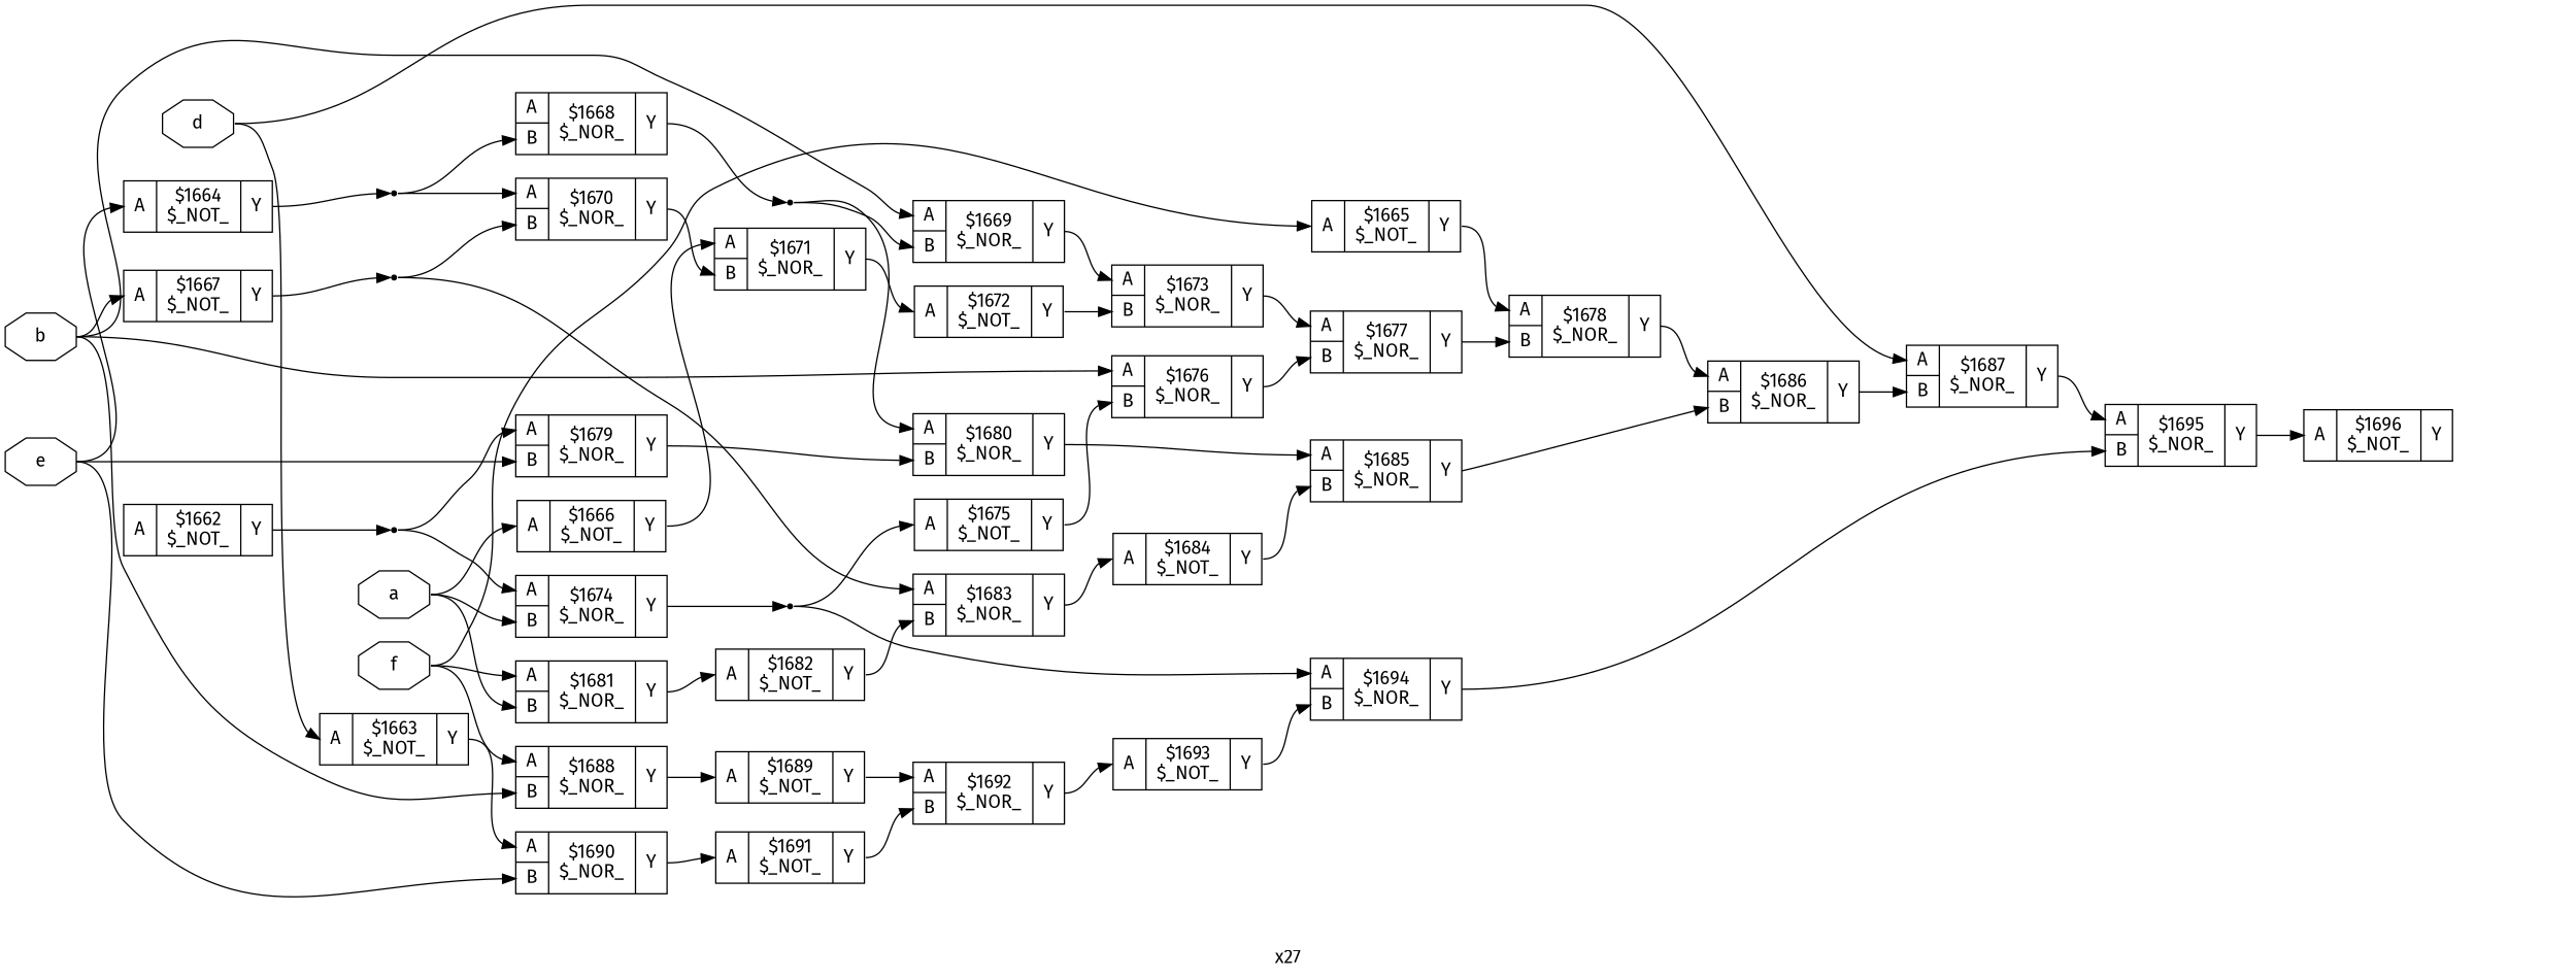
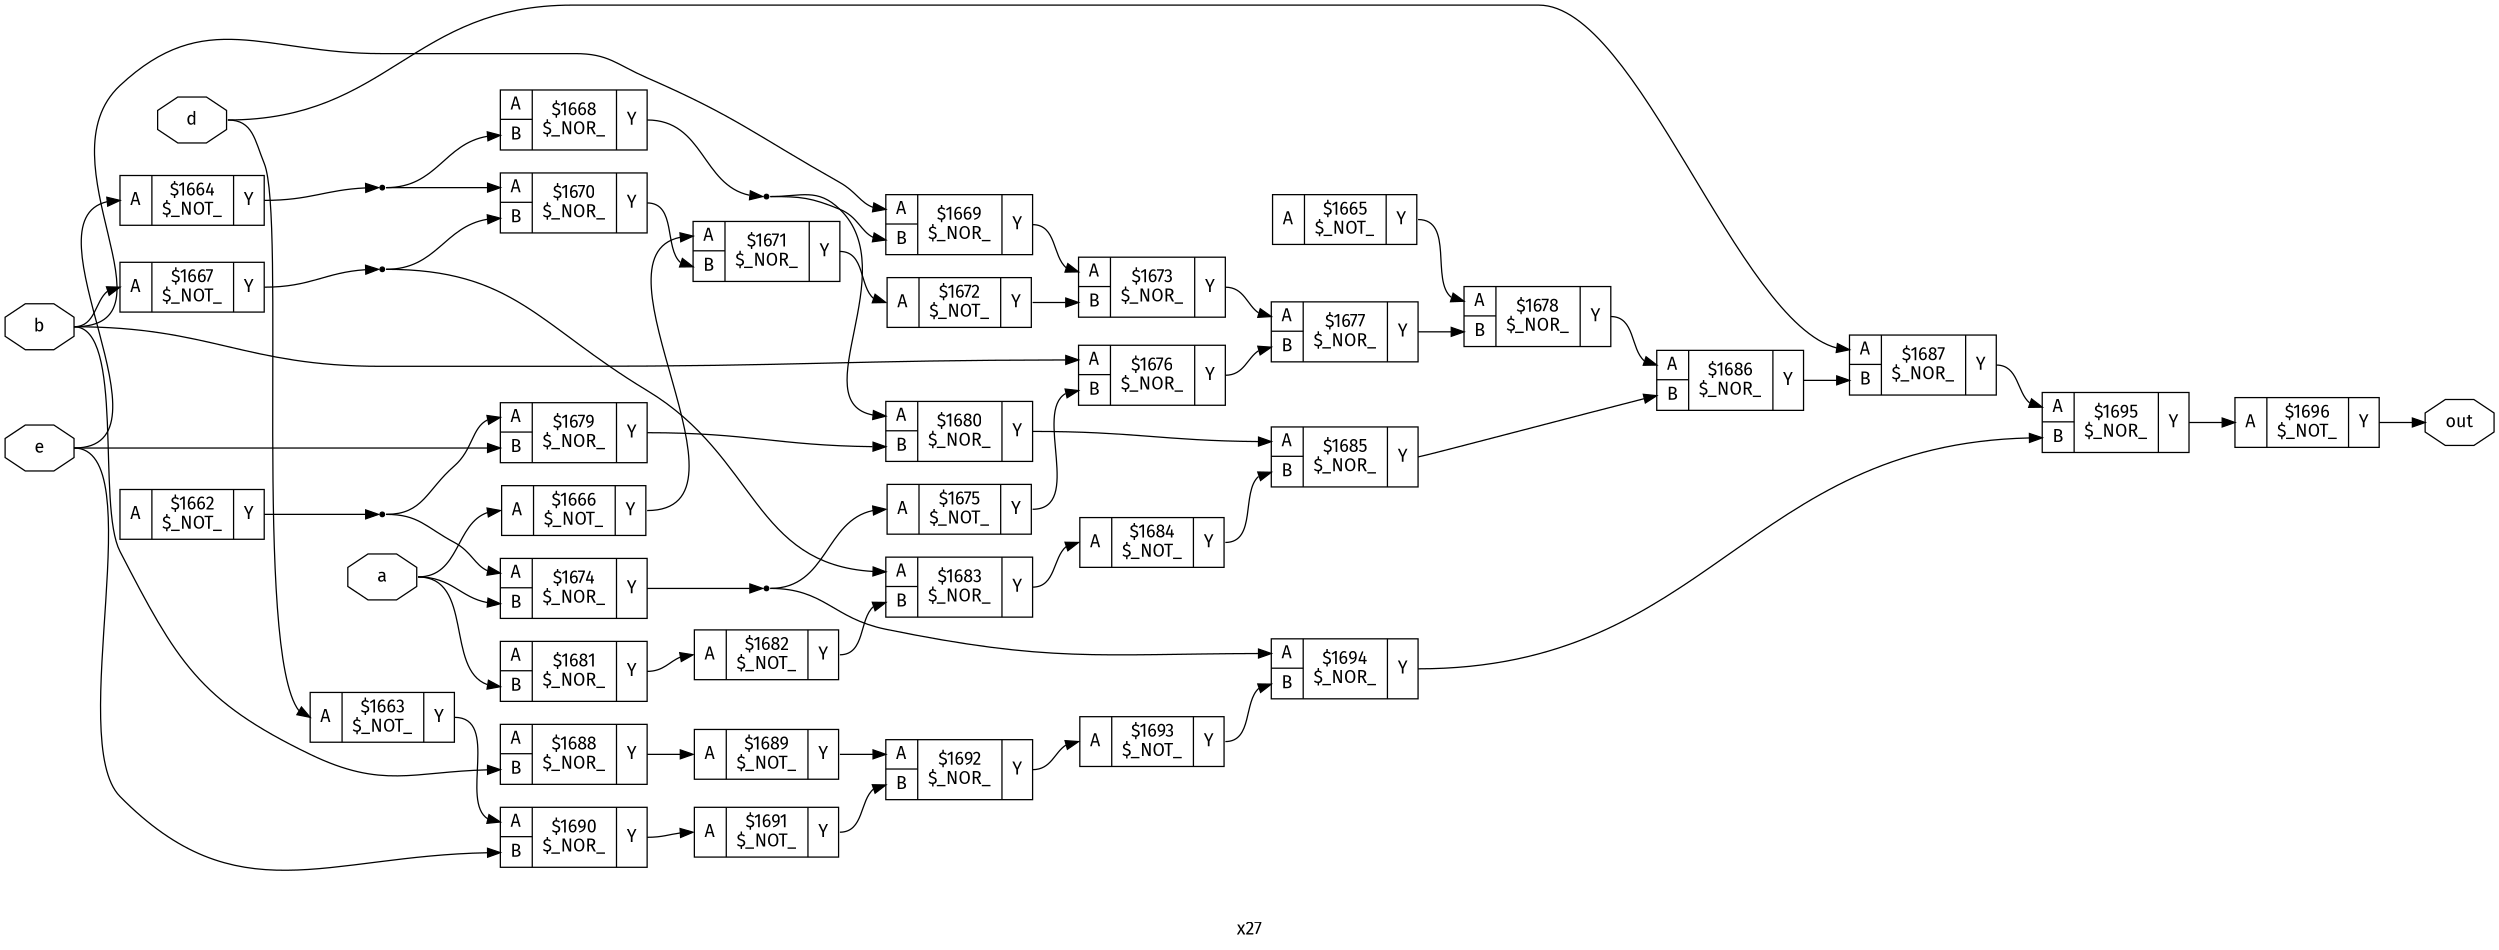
  digraph {
    fontname="Fira Sans"
    label=x27
    rankdir=LR
    remincross=true
    node [fontname="Fira Sans" shape=record]
    edge [color=black fontname="Fira Sans" headport="p42:w" tailport="p43:e"]
    n35 [color=black fontcolor=black label=a shape=octagon]
    c48 [label="{{<p42> A}|$1666\n$_NOT_|{<p43> Y}}"]
    c57 [label="{{<p42> A|<p50> B}|$1674\n$_NOR_|{<p43> Y}}"]
    c64 [label="{{<p42> A|<p50> B}|$1681\n$_NOR_|{<p43> Y}}"]
    c54 [label="{{<p42> A|<p50> B}|$1671\n$_NOR_|{<p43> Y}}"]
    n11 [shape=point]
    c65 [label="{{<p42> A}|$1682\n$_NOT_|{<p43> Y}}"]
    n36 [color=black fontcolor=black label=b shape=octagon]
    c49 [label="{{<p42> A}|$1667\n$_NOT_|{<p43> Y}}"]
    c52 [label="{{<p42> A|<p50> B}|$1669\n$_NOR_|{<p43> Y}}"]
    c59 [label="{{<p42> A|<p50> B}|$1676\n$_NOR_|{<p43> Y}}"]
    c71 [label="{{<p42> A|<p50> B}|$1688\n$_NOR_|{<p43> Y}}"]
    n4 [shape=point]
    c56 [label="{{<p42> A|<p50> B}|$1673\n$_NOR_|{<p43> Y}}"]
    c60 [label="{{<p42> A|<p50> B}|$1677\n$_NOR_|{<p43> Y}}"]
    c72 [label="{{<p42> A}|$1689\n$_NOT_|{<p43> Y}}"]
    c44 [label="{{<p42> A}|$1662\n$_NOT_|{<p43> Y}}"]
    n33 [shape=point]
    c51 [label="{{<p42> A|<p50> B}|$1668\n$_NOR_|{<p43> Y}}"]
    n5 [shape=point]
    n38 [color=black fontcolor=black label=d shape=octagon]
    c45 [label="{{<p42> A}|$1663\n$_NOT_|{<p43> Y}}"]
    c70 [label="{{<p42> A|<p50> B}|$1687\n$_NOR_|{<p43> Y}}"]
    c73 [label="{{<p42> A|<p50> B}|$1690\n$_NOR_|{<p43> Y}}"]
    c78 [label="{{<p42> A|<p50> B}|$1695\n$_NOR_|{<p43> Y}}"]
    n39 [color=black fontcolor=black label=e shape=octagon]
    c46 [label="{{<p42> A}|$1664\n$_NOT_|{<p43> Y}}"]
    c62 [label="{{<p42> A|<p50> B}|$1679\n$_NOR_|{<p43> Y}}"]
    n1 [shape=point]
    c63 [label="{{<p42> A|<p50> B}|$1680\n$_NOR_|{<p43> Y}}"]
    c74 [label="{{<p42> A}|$1691\n$_NOT_|{<p43> Y}}"]
-   n40 [color=black fontcolor=black label=f shape=octagon]
    c47 [label="{{<p42> A}|$1665\n$_NOT_|{<p43> Y}}"]
    c61 [label="{{<p42> A|<p50> B}|$1678\n$_NOR_|{<p43> Y}}"]
+   n41 [color=black fontcolor=black label=out shape=octagon]
    c53 [label="{{<p42> A|<p50> B}|$1670\n$_NOR_|{<p43> Y}}"]
    c69 [label="{{<p42> A|<p50> B}|$1686\n$_NOR_|{<p43> Y}}"]
    c55 [label="{{<p42> A}|$1672\n$_NOT_|{<p43> Y}}"]
    c66 [label="{{<p42> A|<p50> B}|$1683\n$_NOR_|{<p43> Y}}"]
    c58 [label="{{<p42> A}|$1675\n$_NOT_|{<p43> Y}}"]
    c77 [label="{{<p42> A|<p50> B}|$1694\n$_NOR_|{<p43> Y}}"]
    c68 [label="{{<p42> A|<p50> B}|$1685\n$_NOR_|{<p43> Y}}"]
    c67 [label="{{<p42> A}|$1684\n$_NOT_|{<p43> Y}}"]
    c79 [label="{{<p42> A}|$1696\n$_NOT_|{<p43> Y}}"]
    c75 [label="{{<p42> A|<p50> B}|$1692\n$_NOR_|{<p43> Y}}"]
    c76 [label="{{<p42> A}|$1693\n$_NOT_|{<p43> Y}}"]
    n35 -> c48 [tailport=e]
    n35 -> c57 [headport="p50:w" tailport=e]
    n35 -> c64 [headport="p50:w" tailport=e]
    c48 -> c54
    c57 -> n11 [headport=w]
    c64 -> c65
    c54 -> c55
    n11 -> c58 [tailport=e]
    n11 -> c77 [tailport=e]
    c65 -> c66 [headport="p50:w"]
    n36 -> c49 [tailport=e]
    n36 -> c52 [tailport=e]
    n36 -> c59 [tailport=e]
    n36 -> c71 [headport="p50:w" tailport=e]
    c49 -> n4 [headport=w]
    c52 -> c56
    c59 -> c60 [headport="p50:w"]
    c71 -> c72
    n4 -> c53 [headport="p50:w" tailport=e]
    n4 -> c66 [tailport=e]
    c56 -> c60
    c60 -> c61 [headport="p50:w"]
    c72 -> c75
    c44 -> n33 [headport=w]
    n33 -> c57 [tailport=e]
    n33 -> c62 [tailport=e]
    c51 -> n5 [headport=w]
    n5 -> c52 [headport="p50:w" tailport=e]
    n5 -> c63 [tailport=e]
    n38 -> c45 [tailport=e]
    n38 -> c70 [tailport=e]
    c45 -> c73
    c70 -> c78
    c73 -> c74
    c78 -> c79
    n39 -> c73 [headport="p50:w" tailport=e]
    n39 -> c46 [tailport=e]
    n39 -> c62 [headport="p50:w" tailport=e]
    c46 -> n1 [headport=w]
    c62 -> c63 [headport="p50:w"]
    n1 -> c51 [headport="p50:w" tailport=e]
    n1 -> c53 [tailport=e]
    c63 -> c68
    c74 -> c75 [headport="p50:w"]
-   n40 -> c64 [tailport=e]
-   n40 -> c71 [tailport=e]
-   n40 -> c47 [tailport=e]
    c47 -> c61
    c61 -> c69
    c53 -> c54 [headport="p50:w"]
    c69 -> c70 [headport="p50:w"]
    c55 -> c56 [headport="p50:w"]
    c66 -> c67
    c58 -> c59 [headport="p50:w"]
    c77 -> c78 [headport="p50:w"]
    c68 -> c69 [headport="p50:w"]
    c67 -> c68 [headport="p50:w"]
+   c79 -> n41 [headport=w]
    c75 -> c76
    c76 -> c77 [headport="p50:w"]
  }
